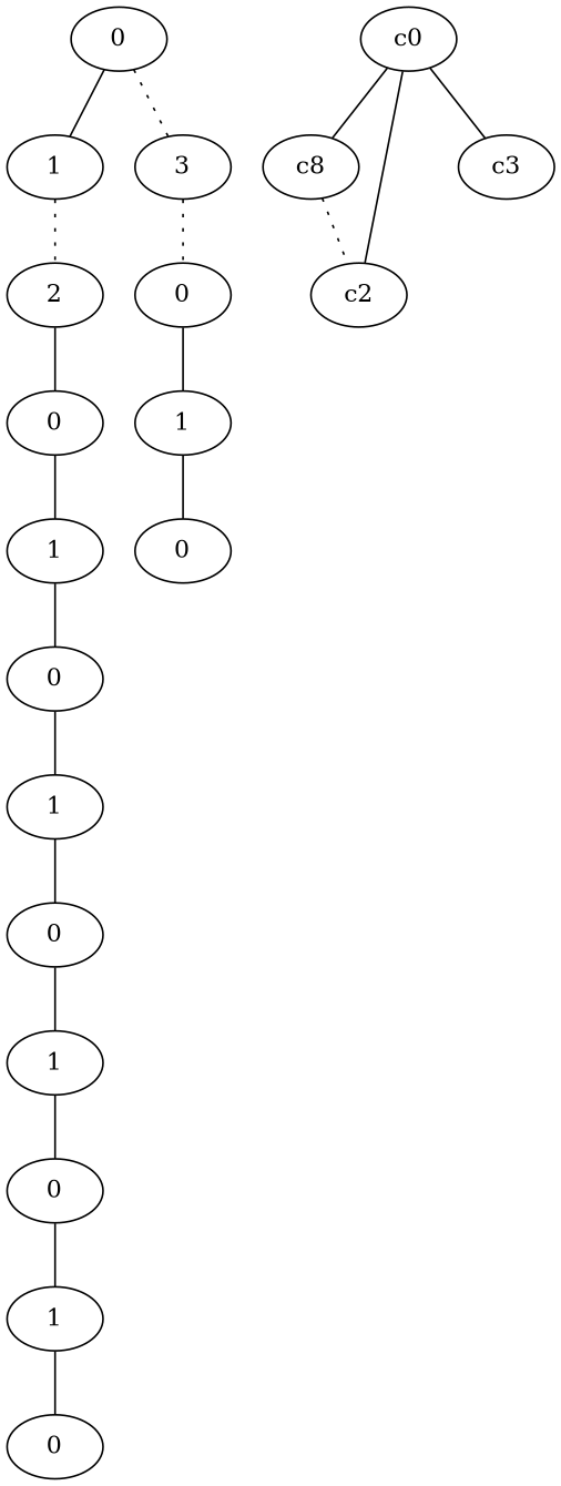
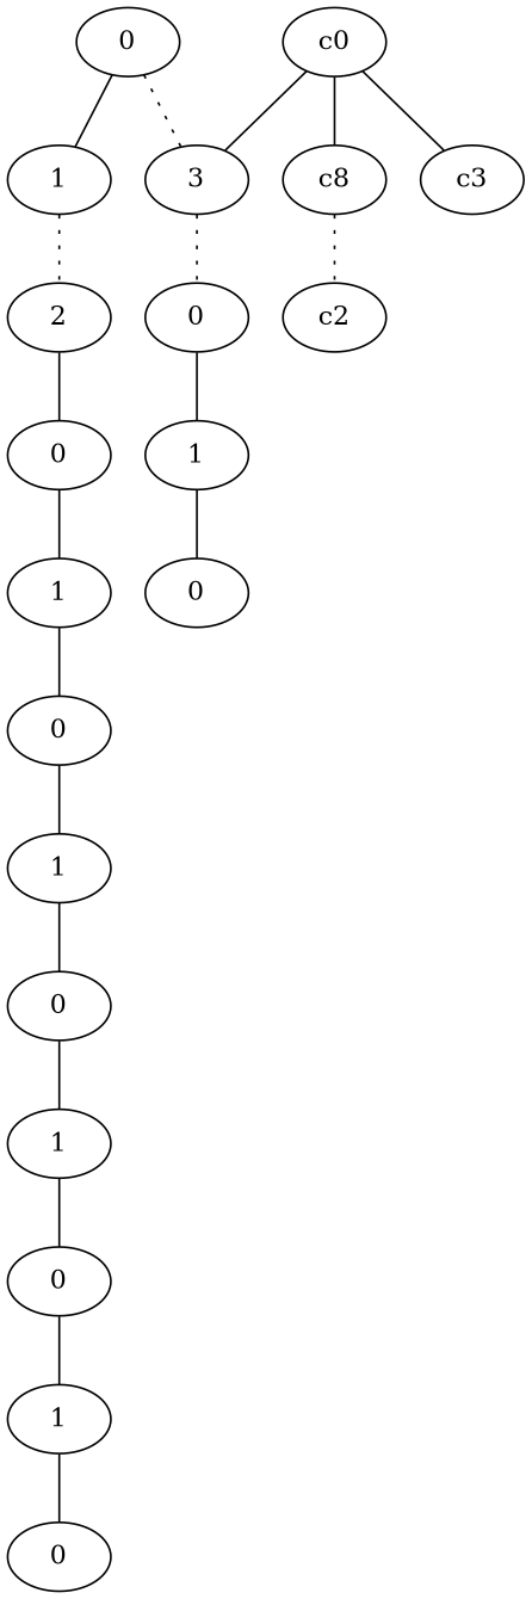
  graph {
    n1 [label=0]
    n2 [label=1]
    n3 [label=3]
    n4 [label=2]
    n5 [label=0]
    n6 [label=0]
    n7 [label=1]
    n8 [label=0]
    n9 [label=1]
    n10 [label=0]
    n11 [label=1]
    n12 [label=0]
    n13 [label=1]
    n14 [label=0]
    n15 [label=1]
    n16 [label=0]
    n17 [label=c8]
    c0
    c2
    c3
    n1 -- n2
    n1 -- n3 [style=dotted]
    n2 -- n4 [style=dotted]
    n3 -- n5 [style=dotted]
    n4 -- n6
    n5 -- n15
    n6 -- n7
    n7 -- n8
    n8 -- n9
    n9 -- n10
    n10 -- n11
    n11 -- n12
    n12 -- n13
    n13 -- n14
    n15 -- n16
    n17 -- c2 [style=dotted]
    c0 -- n17
-   c0 -- c2
+   c0 -- n3
    c0 -- c3 [style=solid]
  }
